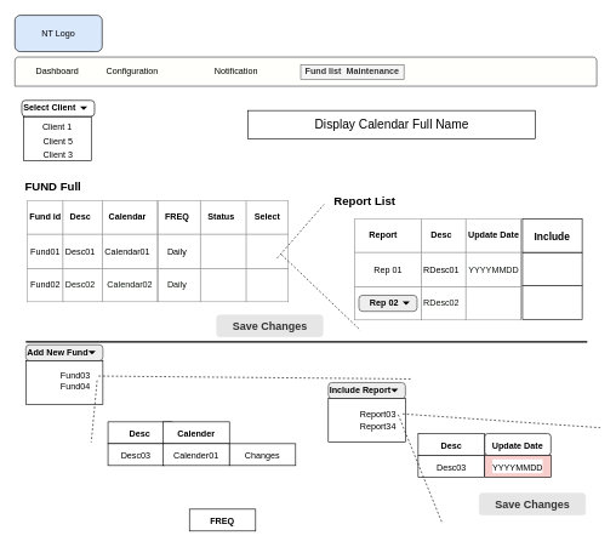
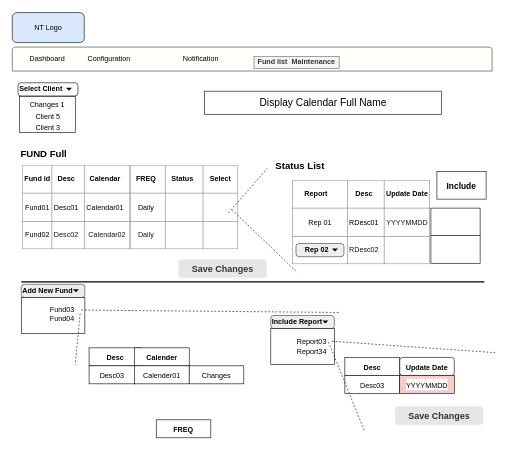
  <mxCell id="0" />
  <mxCell id="1" parent="0" />
  <mxCell id="2" value="&lt;font style=&quot;font-size: 17px&quot;&gt;Display Calendar Full Name&lt;/font&gt;" style="text;html=1;align=center;verticalAlign=middle;whiteSpace=wrap;rounded=0;strokeColor=#000000;" parent="1" vertex="1"><mxGeometry x="340.5" y="151" width="395" height="39" as="geometry" /></mxCell>
  <mxCell id="3" value="&lt;b&gt;Select Client&lt;/b&gt;" style="html=1;shadow=0;dashed=0;shape=mxgraph.bootstrap.rrect;fontSize=12;rSize=5;spacingRight=10;perimeter=none;whiteSpace=wrap;align=left;" vertex="1" parent="1"><mxGeometry x="29.5" y="137" width="100" height="22" as="geometry" /></mxCell>
  <mxCell id="4" value="" style="shape=triangle;direction=south;fillColor=#000000;strokeColor=none;perimeter=none;" vertex="1" parent="3"><mxGeometry x="1" y="0.5" width="10" height="5" relative="1" as="geometry"><mxPoint x="-20" y="-2.5" as="offset" /></mxGeometry></mxCell>
  <mxCell id="5" value="" style="rounded=0;whiteSpace=wrap;html=1;" vertex="1" parent="1"><mxGeometry x="32" y="160" width="93" height="60" as="geometry" /></mxCell>
  <mxCell id="6" value="Client 5" style="text;html=1;strokeColor=none;fillColor=none;align=center;verticalAlign=middle;whiteSpace=wrap;rounded=0;" vertex="1" parent="1"><mxGeometry x="33" y="184" width="93" height="20" as="geometry" /></mxCell>
  <mxCell id="7" value="Client 3" style="text;html=1;strokeColor=none;fillColor=none;align=center;verticalAlign=middle;whiteSpace=wrap;rounded=0;" vertex="1" parent="1"><mxGeometry x="33" y="203" width="93" height="20" as="geometry" /></mxCell>
  <mxCell id="8" value="NT Logo" style="rounded=1;whiteSpace=wrap;html=1;fillColor=#dae8fc;" vertex="1" parent="1"><mxGeometry x="20" y="20" width="120" height="50" as="geometry" /></mxCell>
  <mxCell id="9" value="" style="html=1;shadow=0;dashed=0;shape=mxgraph.bootstrap.topButton;rSize=5;fillOpacity=3;fontSize=14;fontStyle=1;align=left;spacingLeft=10;whiteSpace=wrap;resizeWidth=1;fillColor=#ffff88;strokeColor=#36393d;" vertex="1" parent="1"><mxGeometry x="20" y="77.5" width="800" height="40" as="geometry" /></mxCell>
  <mxCell id="10" value="Dashboard" style="text;html=1;strokeColor=none;fillColor=none;align=center;verticalAlign=middle;whiteSpace=wrap;rounded=0;" vertex="1" parent="1"><mxGeometry x="32" y="87.5" width="93" height="20" as="geometry" /></mxCell>
  <mxCell id="11" value="Configuration" style="text;html=1;strokeColor=none;fillColor=none;align=center;verticalAlign=middle;whiteSpace=wrap;rounded=0;" vertex="1" parent="1"><mxGeometry x="135" y="87.5" width="93" height="20" as="geometry" /></mxCell>
- <mxCell id="12" value="Notification" style="text;html=1;strokeColor=none;fillColor=none;align=center;verticalAlign=middle;whiteSpace=wrap;rounded=0;" vertex="1" parent="1"><mxGeometry x="278" y="87.5" width="93" height="20" as="geometry" /></mxCell>
- <mxCell id="13" value="Fund list&amp;nbsp; Maintenance" style="text;html=1;strokeColor=#666666;fillColor=#f5f5f5;align=center;verticalAlign=middle;whiteSpace=wrap;rounded=0;fontStyle=1;fontColor=#333333;" vertex="1" parent="1"><mxGeometry x="413" y="88" width="142" height="20" as="geometry" /></mxCell>
+ <mxCell id="12" value="Notification" style="text;html=1;strokeColor=none;fillColor=none;align=center;verticalAlign=middle;whiteSpace=wrap;rounded=0;" vertex="1" parent="1"><mxGeometry x="288" y="87.5" width="93" height="20" as="geometry" /></mxCell>
+ <mxCell id="13" value="Fund list&amp;nbsp; Maintenance" style="text;html=1;strokeColor=#666666;fillColor=#f5f5f5;align=center;verticalAlign=middle;whiteSpace=wrap;rounded=0;fontStyle=1;fontColor=#333333;" vertex="1" parent="1"><mxGeometry x="423" y="93" width="142" height="20" as="geometry" /></mxCell>
  <mxCell id="14" value="&lt;table border=&quot;1&quot; width=&quot;100%&quot; style=&quot;width: 100% ; height: 100% ; border-collapse: collapse&quot;&gt;&lt;tbody&gt;&lt;tr&gt;&lt;td&gt;&lt;font color=&quot;#000000&quot;&gt;&lt;b&gt;Fund id&lt;/b&gt;&lt;/font&gt;&lt;/td&gt;&lt;td&gt;&lt;b&gt;&lt;font color=&quot;#000000&quot;&gt;Desc&lt;/font&gt;2&lt;/b&gt;&lt;/td&gt;&lt;td&gt;&lt;b&gt;&lt;font color=&quot;#000000&quot;&gt;Calendar&lt;/font&gt;3&lt;/b&gt;&lt;/td&gt;&lt;/tr&gt;&lt;tr&gt;&lt;td&gt;&lt;font color=&quot;#000000&quot;&gt;Fund01&lt;/font&gt;&lt;/td&gt;&lt;td&gt;&lt;font color=&quot;#000000&quot;&gt;Desc01&lt;/font&gt;5&lt;/td&gt;&lt;td&gt;&lt;font color=&quot;#000000&quot;&gt;Calendar01&lt;/font&gt;6&lt;/td&gt;&lt;/tr&gt;&lt;tr&gt;&lt;td&gt;&lt;span style=&quot;color: rgb(0 , 0 , 0)&quot;&gt;Fund02&lt;/span&gt;&lt;/td&gt;&lt;td&gt;&lt;font color=&quot;#101911&quot;&gt;Desc02&lt;/font&gt;8&lt;/td&gt;&lt;td&gt;&lt;font color=&quot;#101911&quot;&gt;Calendar02&lt;/font&gt;&lt;/td&gt;&lt;/tr&gt;&lt;/tbody&gt;&lt;/table&gt;" style="text;html=1;strokeColor=none;fillColor=none;overflow=fill;rounded=0;labelBackgroundColor=#FFFFFF;fontColor=#FFFFFF;align=center;" vertex="1" parent="1"><mxGeometry x="37" y="275" width="180" height="140" as="geometry" /></mxCell>
  <mxCell id="15" value="&lt;table border=&quot;1&quot; width=&quot;100%&quot; style=&quot;width: 100% ; height: 100% ; border-collapse: collapse&quot;&gt;&lt;tbody&gt;&lt;tr&gt;&lt;td align=&quot;center&quot;&gt;&lt;b&gt;&lt;font color=&quot;#000000&quot;&gt;FREQ&lt;/font&gt;1&lt;/b&gt;&lt;/td&gt;&lt;td align=&quot;center&quot;&gt;&lt;b&gt;&lt;font color=&quot;#000000&quot;&gt;Status&lt;/font&gt;2&lt;/b&gt;&lt;/td&gt;&lt;td align=&quot;center&quot;&gt;&lt;font color=&quot;#000000&quot;&gt;&lt;b&gt;Select&lt;/b&gt;&lt;/font&gt;&lt;/td&gt;&lt;/tr&gt;&lt;tr&gt;&lt;td align=&quot;center&quot;&gt;&lt;font color=&quot;#000000&quot;&gt;Daily&lt;/font&gt;4&lt;/td&gt;&lt;td align=&quot;center&quot;&gt;Value 5&lt;/td&gt;&lt;td align=&quot;center&quot;&gt;Value 6&lt;/td&gt;&lt;/tr&gt;&lt;tr&gt;&lt;td align=&quot;center&quot;&gt;&lt;font color=&quot;#101911&quot;&gt;Daily&lt;/font&gt;7&lt;/td&gt;&lt;td align=&quot;center&quot;&gt;Value 8&lt;/td&gt;&lt;td align=&quot;center&quot;&gt;Value 9&lt;/td&gt;&lt;/tr&gt;&lt;/tbody&gt;&lt;/table&gt;" style="text;html=1;strokeColor=none;fillColor=none;overflow=fill;rounded=0;labelBackgroundColor=#FFFFFF;fontColor=#FFFFFF;" vertex="1" parent="1"><mxGeometry x="216.5" y="275" width="180" height="140" as="geometry" /></mxCell>
  <mxCell id="16" value="&lt;font color=&quot;#000000&quot; style=&quot;font-size: 16px;&quot;&gt;FUND &lt;span style=&quot;font-size: 16px;&quot;&gt;Full&lt;/span&gt;&lt;/font&gt;" style="text;html=1;strokeColor=none;fillColor=none;align=left;verticalAlign=middle;whiteSpace=wrap;rounded=0;labelBackgroundColor=#FFFFFF;fontColor=#FFFFFF;fontSize=16;fontStyle=1" vertex="1" parent="1"><mxGeometry x="32" y="245" width="136" height="20" as="geometry" /></mxCell>
- <mxCell id="17" value="&lt;font color=&quot;#000000&quot;&gt;Report List&lt;/font&gt;" style="text;html=1;strokeColor=none;fillColor=none;align=left;verticalAlign=middle;whiteSpace=wrap;rounded=0;labelBackgroundColor=#FFFFFF;fontColor=#FFFFFF;fontSize=16;fontStyle=1" vertex="1" parent="1"><mxGeometry x="457" y="265" width="136" height="20" as="geometry" /></mxCell>
+ <mxCell id="17" value="&lt;font color=&quot;#000000&quot;&gt;Status List&lt;/font&gt;" style="text;html=1;strokeColor=none;fillColor=none;align=left;verticalAlign=middle;whiteSpace=wrap;rounded=0;labelBackgroundColor=#FFFFFF;fontColor=#FFFFFF;fontSize=16;fontStyle=1" vertex="1" parent="1"><mxGeometry x="457" y="265" width="136" height="20" as="geometry" /></mxCell>
  <mxCell id="18" value="&lt;table border=&quot;1&quot; width=&quot;100%&quot; style=&quot;width: 100% ; height: 100% ; border-collapse: collapse&quot;&gt;&lt;tbody&gt;&lt;tr&gt;&lt;td align=&quot;center&quot;&gt;&lt;font color=&quot;#000000&quot;&gt;&lt;b&gt;&amp;nbsp; &amp;nbsp; &amp;nbsp;Report&amp;nbsp; &amp;nbsp; &amp;nbsp; &amp;nbsp; &amp;nbsp;&lt;/b&gt;&lt;/font&gt;&lt;/td&gt;&lt;td align=&quot;center&quot;&gt;&lt;b&gt;&lt;font color=&quot;#000000&quot;&gt;Desc&lt;/font&gt;2&lt;/b&gt;&lt;/td&gt;&lt;td align=&quot;center&quot; style=&quot;text-align: center&quot;&gt;&lt;b style=&quot;color: rgb(0 , 0 , 0)&quot;&gt;Update Date&lt;/b&gt;&lt;br&gt;&lt;/td&gt;&lt;/tr&gt;&lt;tr&gt;&lt;td align=&quot;center&quot;&gt;&lt;font color=&quot;#000000&quot;&gt;Rep 01&lt;/font&gt;&lt;/td&gt;&lt;td align=&quot;center&quot;&gt;&lt;font color=&quot;#000000&quot;&gt;RDesc01&lt;/font&gt;5&lt;/td&gt;&lt;td align=&quot;center&quot;&gt;&lt;font color=&quot;#101911&quot;&gt;YYYYMMDD&lt;/font&gt;&lt;/td&gt;&lt;/tr&gt;&lt;tr&gt;&lt;td align=&quot;center&quot;&gt;&lt;br&gt;&lt;/td&gt;&lt;td align=&quot;center&quot;&gt;&lt;font color=&quot;#101911&quot;&gt;RDesc02&lt;/font&gt;8&lt;/td&gt;&lt;td align=&quot;center&quot;&gt;&lt;br&gt;&lt;/td&gt;&lt;/tr&gt;&lt;/tbody&gt;&lt;/table&gt;&amp;nbsp;&amp;nbsp;" style="text;html=1;strokeColor=none;fillColor=none;overflow=fill;rounded=0;labelBackgroundColor=#FFFFFF;fontColor=#FFFFFF;" vertex="1" parent="1"><mxGeometry x="487" y="300" width="230" height="140" as="geometry" /></mxCell>
  <mxCell id="19" value="Add New Fund" style="html=1;shadow=0;dashed=0;shape=mxgraph.bootstrap.rrect;fontSize=12;rSize=5;spacingRight=10;perimeter=none;whiteSpace=wrap;align=left;fontStyle=1;fillColor=#eeeeee;strokeColor=#36393d;" vertex="1" parent="1"><mxGeometry x="35" y="473" width="106" height="22" as="geometry" /></mxCell>
  <mxCell id="20" value="" style="shape=triangle;direction=south;fillColor=#000000;strokeColor=none;perimeter=none;" vertex="1" parent="19"><mxGeometry x="1" y="0.5" width="10" height="5" relative="1" as="geometry"><mxPoint x="-20" y="-2.5" as="offset" /></mxGeometry></mxCell>
  <mxCell id="21" value="" style="rounded=0;whiteSpace=wrap;html=1;labelBackgroundColor=#FFFFFF;fontSize=16;align=left;" vertex="1" parent="1"><mxGeometry x="35" y="495" width="106" height="60" as="geometry" /></mxCell>
  <mxCell id="22" value="" style="shape=image;html=1;verticalAlign=top;verticalLabelPosition=bottom;labelBackgroundColor=#ffffff;imageAspect=0;aspect=fixed;image=https://cdn3.iconfinder.com/data/icons/fugue/icon_shadowless/ui-radio-button.png;rounded=0;strokeColor=#000000;fillColor=#CCCCCC;gradientColor=none;fontSize=16;fontColor=#FFFFFF;align=left;" vertex="1" parent="1"><mxGeometry x="55" y="500" width="16" height="16" as="geometry" /></mxCell>
- <mxCell id="23" value="Client 1" style="text;html=1;strokeColor=none;fillColor=none;align=center;verticalAlign=middle;whiteSpace=wrap;rounded=0;" vertex="1" parent="1"><mxGeometry x="32" y="164" width="93" height="20" as="geometry" /></mxCell>
+ <mxCell id="23" value="Changes 1" style="text;html=1;strokeColor=none;fillColor=none;align=center;verticalAlign=middle;whiteSpace=wrap;rounded=0;" vertex="1" parent="1"><mxGeometry x="32" y="164" width="93" height="20" as="geometry" /></mxCell>
  <mxCell id="24" value="Fund03" style="text;html=1;strokeColor=none;fillColor=none;align=center;verticalAlign=middle;whiteSpace=wrap;rounded=0;" vertex="1" parent="1"><mxGeometry x="56.5" y="505" width="93" height="20" as="geometry" /></mxCell>
  <mxCell id="25" value="Fund04" style="text;html=1;strokeColor=none;fillColor=none;align=center;verticalAlign=middle;whiteSpace=wrap;rounded=0;" vertex="1" parent="1"><mxGeometry x="56.5" y="521" width="93" height="20" as="geometry" /></mxCell>
  <mxCell id="26" value="" style="shape=image;html=1;verticalAlign=top;verticalLabelPosition=bottom;labelBackgroundColor=#ffffff;imageAspect=0;aspect=fixed;image=https://cdn3.iconfinder.com/data/icons/fugue/icon_shadowless/ui-radio-button-uncheck.png;rounded=0;strokeColor=#000000;fillColor=#CCCCCC;gradientColor=none;fontSize=16;fontColor=#FFFFFF;align=left;" vertex="1" parent="1"><mxGeometry x="55" y="519" width="16" height="16" as="geometry" /></mxCell>
  <mxCell id="27" value="" style="shape=image;html=1;verticalAlign=top;verticalLabelPosition=bottom;labelBackgroundColor=#ffffff;imageAspect=0;aspect=fixed;image=https://cdn3.iconfinder.com/data/icons/fugue/icon_shadowless/ui-radio-button.png;rounded=0;strokeColor=#000000;fillColor=#CCCCCC;gradientColor=none;fontSize=16;fontColor=#FFFFFF;align=left;" vertex="1" parent="1"><mxGeometry x="33" y="168" width="16" height="16" as="geometry" /></mxCell>
  <mxCell id="28" value="" style="shape=image;html=1;verticalAlign=top;verticalLabelPosition=bottom;labelBackgroundColor=#ffffff;imageAspect=0;aspect=fixed;image=https://cdn3.iconfinder.com/data/icons/fugue/icon_shadowless/ui-radio-button-uncheck.png;rounded=0;strokeColor=#000000;fillColor=#CCCCCC;gradientColor=none;fontSize=16;fontColor=#FFFFFF;align=left;" vertex="1" parent="1"><mxGeometry x="33" y="187" width="16" height="16" as="geometry" /></mxCell>
  <mxCell id="29" value="" style="shape=image;html=1;verticalAlign=top;verticalLabelPosition=bottom;labelBackgroundColor=#ffffff;imageAspect=0;aspect=fixed;image=https://cdn3.iconfinder.com/data/icons/fugue/icon_shadowless/ui-radio-button-uncheck.png;rounded=0;strokeColor=#000000;fillColor=#CCCCCC;gradientColor=none;fontSize=16;fontColor=#FFFFFF;align=left;" vertex="1" parent="1"><mxGeometry x="33" y="205" width="16" height="16" as="geometry" /></mxCell>
  <mxCell id="30" value="&lt;font style=&quot;font-size: 12px&quot;&gt;&lt;b&gt;Desc&lt;/b&gt;&lt;/font&gt;" style="rounded=0;whiteSpace=wrap;html=1;labelBackgroundColor=#FFFFFF;fontSize=16;align=center;" vertex="1" parent="1"><mxGeometry x="148" y="579" width="88" height="30" as="geometry" /></mxCell>
  <mxCell id="31" value="&lt;font style=&quot;font-size: 12px&quot;&gt;&lt;b&gt;Calender&lt;/b&gt;&lt;/font&gt;" style="rounded=0;whiteSpace=wrap;html=1;labelBackgroundColor=#FFFFFF;fontSize=16;align=center;" vertex="1" parent="1"><mxGeometry x="224" y="579" width="91" height="30" as="geometry" /></mxCell>
  <mxCell id="32" value="&lt;span style=&quot;font-size: 12px&quot;&gt;&lt;b&gt;FREQ&lt;/b&gt;&lt;/span&gt;" style="rounded=0;whiteSpace=wrap;html=1;labelBackgroundColor=#FFFFFF;fontSize=16;align=center;" vertex="1" parent="1"><mxGeometry x="260" y="699" width="91" height="30" as="geometry" /></mxCell>
  <mxCell id="33" value="&lt;font style=&quot;font-size: 12px&quot;&gt;Desc03&lt;/font&gt;" style="rounded=0;whiteSpace=wrap;html=1;labelBackgroundColor=#FFFFFF;fontSize=16;align=center;" vertex="1" parent="1"><mxGeometry x="148" y="609" width="77" height="30" as="geometry" /></mxCell>
  <mxCell id="34" value="&lt;font style=&quot;font-size: 12px&quot;&gt;Calender01&lt;/font&gt;" style="rounded=0;whiteSpace=wrap;html=1;labelBackgroundColor=#FFFFFF;fontSize=16;align=center;" vertex="1" parent="1"><mxGeometry x="224" y="609" width="91" height="30" as="geometry" /></mxCell>
  <mxCell id="35" value="&lt;font style=&quot;font-size: 12px&quot;&gt;Changes&lt;/font&gt;" style="rounded=0;whiteSpace=wrap;html=1;labelBackgroundColor=#FFFFFF;fontSize=16;align=center;" vertex="1" parent="1"><mxGeometry x="315" y="609" width="91" height="30" as="geometry" /></mxCell>
  <mxCell id="36" value="Include Report" style="html=1;shadow=0;dashed=0;shape=mxgraph.bootstrap.rrect;fontSize=12;rSize=5;spacingRight=10;perimeter=none;whiteSpace=wrap;align=left;fontStyle=1;fillColor=#eeeeee;strokeColor=#36393d;" vertex="1" parent="1"><mxGeometry x="451" y="525" width="106" height="22" as="geometry" /></mxCell>
  <mxCell id="37" value="" style="shape=triangle;direction=south;fillColor=#000000;strokeColor=none;perimeter=none;" vertex="1" parent="36"><mxGeometry x="1" y="0.5" width="10" height="5" relative="1" as="geometry"><mxPoint x="-20" y="-2.5" as="offset" /></mxGeometry></mxCell>
  <mxCell id="38" value="" style="rounded=0;whiteSpace=wrap;html=1;labelBackgroundColor=#FFFFFF;fontSize=16;align=left;" vertex="1" parent="1"><mxGeometry x="451" y="547" width="106" height="60" as="geometry" /></mxCell>
  <mxCell id="39" value="Report03" style="text;html=1;strokeColor=none;fillColor=none;align=center;verticalAlign=middle;whiteSpace=wrap;rounded=0;" vertex="1" parent="1"><mxGeometry x="472.5" y="559" width="93" height="20" as="geometry" /></mxCell>
  <mxCell id="40" value="Report34" style="text;html=1;strokeColor=none;fillColor=none;align=center;verticalAlign=middle;whiteSpace=wrap;rounded=0;" vertex="1" parent="1"><mxGeometry x="472.5" y="575" width="93" height="20" as="geometry" /></mxCell>
  <mxCell id="41" value="&lt;font style=&quot;font-size: 12px&quot;&gt;&lt;b&gt;Desc&lt;/b&gt;&lt;/font&gt;" style="rounded=0;whiteSpace=wrap;html=1;labelBackgroundColor=#FFFFFF;fontSize=16;align=center;" vertex="1" parent="1"><mxGeometry x="574.5" y="595" width="91" height="30" as="geometry" /></mxCell>
  <mxCell id="42" value="&lt;span style=&quot;font-size: 12px&quot;&gt;&lt;b&gt;Update Date&lt;/b&gt;&lt;/span&gt;" style="whiteSpace=wrap;html=1;labelBackgroundColor=#FFFFFF;fontSize=16;align=center;rounded=1;" vertex="1" parent="1"><mxGeometry x="666" y="595" width="91" height="30" as="geometry" /></mxCell>
  <mxCell id="43" value="&lt;font style=&quot;font-size: 12px&quot;&gt;Desc03&lt;/font&gt;" style="rounded=0;whiteSpace=wrap;html=1;labelBackgroundColor=#FFFFFF;fontSize=16;align=center;" vertex="1" parent="1"><mxGeometry x="574.5" y="625" width="91" height="30" as="geometry" /></mxCell>
  <mxCell id="44" value="&lt;font style=&quot;font-size: 12px&quot;&gt;YYYYMMDD&lt;/font&gt;" style="rounded=0;whiteSpace=wrap;html=1;labelBackgroundColor=#FFFFFF;fontSize=16;align=center;fillColor=#f8cecc;" vertex="1" parent="1"><mxGeometry x="666" y="625" width="91" height="30" as="geometry" /></mxCell>
  <mxCell id="45" value="" style="shape=image;html=1;verticalAlign=top;verticalLabelPosition=bottom;labelBackgroundColor=#ffffff;imageAspect=0;aspect=fixed;image=https://cdn3.iconfinder.com/data/icons/fugue/icon_shadowless/ui-radio-button.png;rounded=0;strokeColor=#000000;fillColor=#CCCCCC;gradientColor=none;fontSize=16;fontColor=#FFFFFF;align=left;" vertex="1" parent="1"><mxGeometry x="457.5" y="561" width="16" height="16" as="geometry" /></mxCell>
  <mxCell id="46" value="Save Changes" style="rounded=1;html=1;shadow=0;dashed=0;whiteSpace=wrap;fontSize=15;fillColor=#E6E6E6;align=center;strokeColor=#E6E6E6;fontColor=#333333;labelBackgroundColor=none;fontStyle=1" vertex="1" parent="1"><mxGeometry x="658.5" y="677" width="146" height="30" as="geometry" /></mxCell>
  <mxCell id="47" value="" style="shape=image;html=1;verticalAlign=top;verticalLabelPosition=bottom;labelBackgroundColor=#ffffff;imageAspect=0;aspect=fixed;image=https://cdn1.iconfinder.com/data/icons/material-core/18/check-box-outline-128.png;rounded=0;strokeColor=#000000;fillColor=#CCCCCC;gradientColor=none;fontSize=16;fontColor=#FFFFFF;align=left;" vertex="1" parent="1"><mxGeometry x="305.5" y="344" width="14" height="14" as="geometry" /></mxCell>
  <mxCell id="48" value="" style="shape=image;html=1;verticalAlign=top;verticalLabelPosition=bottom;labelBackgroundColor=#ffffff;imageAspect=0;aspect=fixed;image=https://cdn1.iconfinder.com/data/icons/material-core/18/check-box-outline-blank-128.png;rounded=0;strokeColor=#000000;fillColor=#CCCCCC;gradientColor=none;fontSize=16;fontColor=#FFFFFF;align=left;" vertex="1" parent="1"><mxGeometry x="305.5" y="391" width="18" height="18" as="geometry" /></mxCell>
  <mxCell id="49" value="" style="shape=image;html=1;verticalAlign=top;verticalLabelPosition=bottom;labelBackgroundColor=#ffffff;imageAspect=0;aspect=fixed;image=https://cdn3.iconfinder.com/data/icons/fugue/icon_shadowless/ui-radio-button.png;rounded=0;strokeColor=#000000;fillColor=#CCCCCC;gradientColor=none;fontSize=16;fontColor=#FFFFFF;align=left;" vertex="1" parent="1"><mxGeometry x="368.5" y="343" width="16" height="16" as="geometry" /></mxCell>
  <mxCell id="50" value="" style="shape=image;html=1;verticalAlign=top;verticalLabelPosition=bottom;labelBackgroundColor=#ffffff;imageAspect=0;aspect=fixed;image=https://cdn3.iconfinder.com/data/icons/fugue/icon_shadowless/ui-radio-button-uncheck.png;rounded=0;strokeColor=#000000;fillColor=#CCCCCC;gradientColor=none;fontSize=16;fontColor=#FFFFFF;align=left;" vertex="1" parent="1"><mxGeometry x="370.5" y="392" width="16" height="16" as="geometry" /></mxCell>
  <mxCell id="51" value="Text" style="text;html=1;resizable=0;points=[];autosize=1;align=left;verticalAlign=top;spacingTop=-4;fontSize=15;fontColor=#FFFFFF;" vertex="1" parent="1"><mxGeometry x="705" y="255" width="40" height="20" as="geometry" /></mxCell>
  <mxCell id="52" value="" style="endArrow=none;dashed=1;html=1;fontSize=15;fontColor=#FFFFFF;exitX=0;exitY=0.25;exitDx=0;exitDy=0;" edge="1" parent="1"><mxGeometry width="50" height="50" relative="1" as="geometry"><mxPoint x="380.5" y="354" as="sourcePoint" /><mxPoint x="445" y="280" as="targetPoint" /></mxGeometry></mxCell>
  <mxCell id="53" value="" style="endArrow=none;dashed=1;html=1;fontSize=15;fontColor=#FFFFFF;exitX=0.5;exitY=0;exitDx=0;exitDy=0;" edge="1" parent="1"><mxGeometry width="50" height="50" relative="1" as="geometry"><mxPoint x="386.5" y="349" as="sourcePoint" /><mxPoint x="495" y="453" as="targetPoint" /></mxGeometry></mxCell>
  <mxCell id="54" value="" style="shape=image;html=1;verticalAlign=top;verticalLabelPosition=bottom;labelBackgroundColor=#ffffff;imageAspect=0;aspect=fixed;image=https://cdn3.iconfinder.com/data/icons/fugue/icon_shadowless/ui-radio-button-uncheck.png;rounded=0;strokeColor=#000000;fillColor=#CCCCCC;gradientColor=none;fontSize=16;fontColor=#FFFFFF;align=left;" vertex="1" parent="1"><mxGeometry x="457.5" y="581" width="16" height="16" as="geometry" /></mxCell>
  <mxCell id="55" value="" style="endArrow=none;dashed=1;html=1;fontSize=15;fontColor=#FFFFFF;exitX=0.823;exitY=0.05;exitDx=0;exitDy=0;exitPerimeter=0;" edge="1" parent="1" source="25"><mxGeometry width="50" height="50" relative="1" as="geometry"><mxPoint x="60.5" y="504" as="sourcePoint" /><mxPoint x="125" y="607" as="targetPoint" /></mxGeometry></mxCell>
  <mxCell id="56" value="" style="endArrow=none;dashed=1;html=1;fontSize=15;fontColor=#FFFFFF;exitX=0.844;exitY=-0.25;exitDx=0;exitDy=0;exitPerimeter=0;" edge="1" parent="1" source="25"><mxGeometry width="50" height="50" relative="1" as="geometry"><mxPoint x="80" y="510" as="sourcePoint" /><mxPoint x="565" y="520" as="targetPoint" /></mxGeometry></mxCell>
  <mxCell id="57" value="" style="endArrow=none;dashed=1;html=1;fontSize=15;fontColor=#FFFFFF;exitX=0.823;exitY=0.05;exitDx=0;exitDy=0;exitPerimeter=0;" edge="1" parent="1"><mxGeometry width="50" height="50" relative="1" as="geometry"><mxPoint x="547.039" y="569" as="sourcePoint" /><mxPoint x="607" y="717" as="targetPoint" /></mxGeometry></mxCell>
  <mxCell id="58" value="" style="endArrow=none;dashed=1;html=1;fontSize=15;fontColor=#FFFFFF;" edge="1" parent="1"><mxGeometry width="50" height="50" relative="1" as="geometry"><mxPoint x="553" y="568" as="sourcePoint" /><mxPoint x="825" y="587" as="targetPoint" /></mxGeometry></mxCell>
  <mxCell id="59" value="" style="rounded=0;whiteSpace=wrap;html=1;labelBackgroundColor=none;fontSize=15;align=left;labelBorderColor=#FFFFFF;" vertex="1" parent="1"><mxGeometry x="718" y="392" width="82" height="46" as="geometry" /></mxCell>
  <mxCell id="60" value="" style="rounded=0;whiteSpace=wrap;html=1;labelBackgroundColor=none;fontSize=15;align=left;labelBorderColor=#FFFFFF;" vertex="1" parent="1"><mxGeometry x="718" y="346" width="82" height="46" as="geometry" /></mxCell>
- <mxCell id="61" value="&lt;b&gt;&lt;font style=&quot;font-size: 14px&quot;&gt;Include&lt;/font&gt;&lt;/b&gt;" style="rounded=0;whiteSpace=wrap;html=1;labelBackgroundColor=none;fontSize=15;align=center;labelBorderColor=none;" vertex="1" parent="1"><mxGeometry x="718" y="300" width="82" height="46" as="geometry" /></mxCell>
+ <mxCell id="61" value="&lt;b&gt;&lt;font style=&quot;font-size: 14px&quot;&gt;Include&lt;/font&gt;&lt;/b&gt;" style="rounded=0;whiteSpace=wrap;html=1;labelBackgroundColor=none;fontSize=15;align=center;labelBorderColor=none;" vertex="1" parent="1"><mxGeometry x="728" y="285" width="82" height="46" as="geometry" /></mxCell>
  <mxCell id="62" value="" style="shape=image;html=1;verticalAlign=top;verticalLabelPosition=bottom;labelBackgroundColor=#ffffff;imageAspect=0;aspect=fixed;image=https://cdn1.iconfinder.com/data/icons/material-core/18/check-box-outline-128.png;rounded=0;strokeColor=#000000;fillColor=#CCCCCC;gradientColor=none;fontSize=16;fontColor=#FFFFFF;align=left;" vertex="1" parent="1"><mxGeometry x="752" y="359" width="14" height="14" as="geometry" /></mxCell>
  <mxCell id="63" value="" style="shape=image;html=1;verticalAlign=top;verticalLabelPosition=bottom;labelBackgroundColor=#ffffff;imageAspect=0;aspect=fixed;image=https://cdn1.iconfinder.com/data/icons/material-core/18/check-box-outline-blank-128.png;rounded=0;strokeColor=#000000;fillColor=#CCCCCC;gradientColor=none;fontSize=16;fontColor=#FFFFFF;align=left;" vertex="1" parent="1"><mxGeometry x="749" y="404" width="18" height="18" as="geometry" /></mxCell>
  <mxCell id="64" value="Rep 02" style="html=1;shadow=0;dashed=0;shape=mxgraph.bootstrap.rrect;fontSize=12;rSize=5;spacingRight=10;perimeter=none;whiteSpace=wrap;align=center;fontStyle=1;fillColor=#eeeeee;strokeColor=#36393d;" vertex="1" parent="1"><mxGeometry x="493" y="405" width="80" height="22" as="geometry" /></mxCell>
  <mxCell id="65" value="" style="shape=triangle;direction=south;fillColor=#000000;strokeColor=none;perimeter=none;" vertex="1" parent="64"><mxGeometry x="1" y="0.5" width="10" height="5" relative="1" as="geometry"><mxPoint x="-20" y="-2.5" as="offset" /></mxGeometry></mxCell>
  <mxCell id="66" value="" style="line;strokeWidth=2;html=1;rounded=0;labelBackgroundColor=none;fillColor=#CCCCCC;gradientColor=none;fontSize=15;fontColor=#FFFFFF;align=left;" vertex="1" parent="1"><mxGeometry x="35" y="464" width="772" height="10" as="geometry" /></mxCell>
  <mxCell id="67" value="Save Changes" style="rounded=1;html=1;shadow=0;dashed=0;whiteSpace=wrap;fontSize=15;fillColor=#E6E6E6;align=center;strokeColor=#E6E6E6;fontColor=#333333;labelBackgroundColor=none;fontStyle=1" vertex="1" parent="1"><mxGeometry x="297.5" y="432" width="146" height="30" as="geometry" /></mxCell>
  <mxCell id="68" value="Text" style="text;html=1;resizable=0;points=[];autosize=1;align=left;verticalAlign=top;spacingTop=-4;fontSize=15;fontColor=#FFFFFF;" vertex="1" parent="1"><mxGeometry x="235" y="226" width="40" height="20" as="geometry" /></mxCell>
